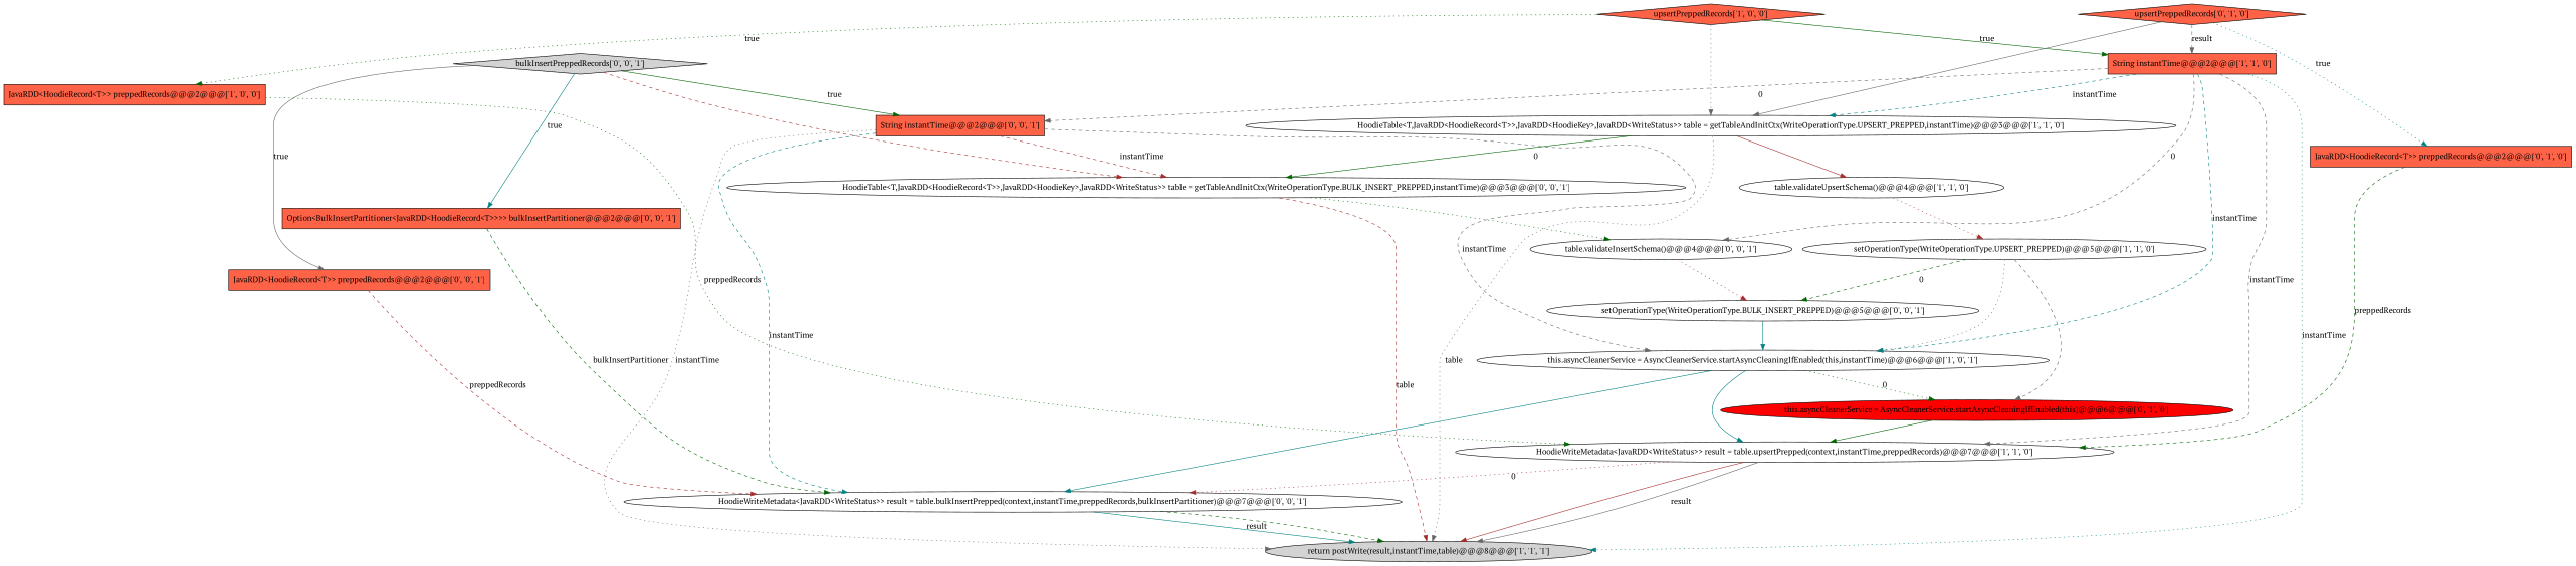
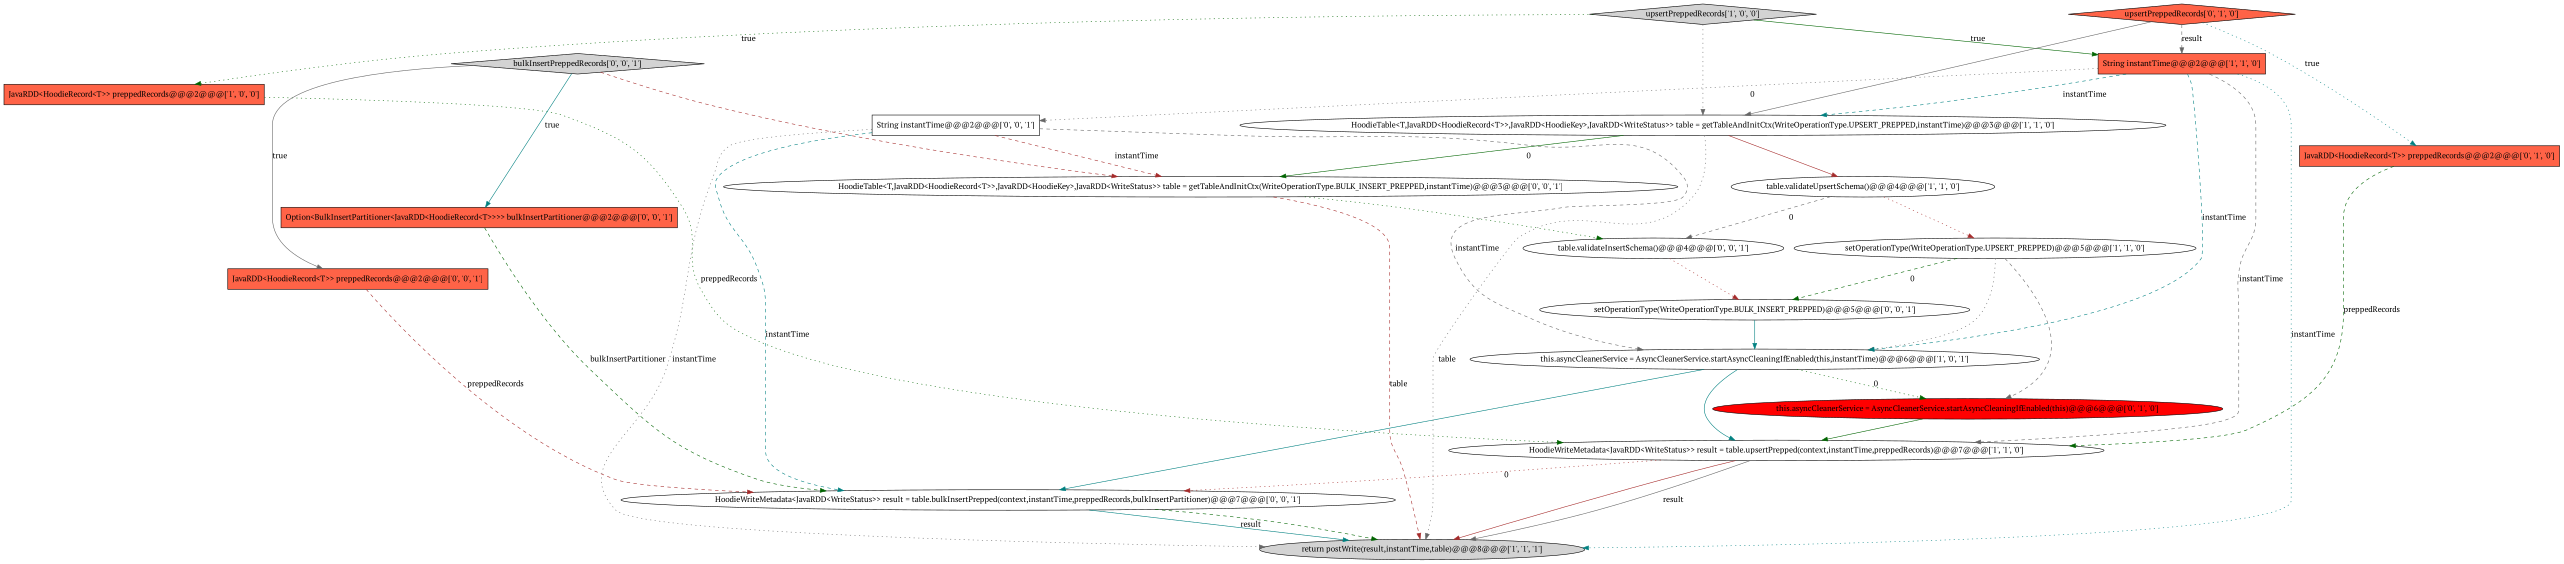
  digraph {
    fontname="PT Serif"
    node [fillcolor=white fontname="PT Serif" shape=ellipse style=filled]
    edge [color=gray40 fontname="PT Serif" style=dashed]
    n1 [label="HoodieTable<T,JavaRDD<HoodieRecord<T>>,JavaRDD<HoodieKey>,JavaRDD<WriteStatus>> table = getTableAndInitCtx(WriteOperationType.BULK_INSERT_PREPPED,instantTime)@@@3@@@['0', '0', '1']"]
    n2 [label="table.validateInsertSchema()@@@4@@@['0', '0', '1']"]
    n3 [fillcolor=lightgray label="return postWrite(result,instantTime,table)@@@8@@@['1', '1', '1']"]
    n4 [label="setOperationType(WriteOperationType.BULK_INSERT_PREPPED)@@@5@@@['0', '0', '1']"]
    n5 [label="setOperationType(WriteOperationType.UPSERT_PREPPED)@@@5@@@['1', '1', '0']"]
    n6 [label="this.asyncCleanerService = AsyncCleanerService.startAsyncCleaningIfEnabled(this,instantTime)@@@6@@@['1', '0', '1']"]
    n7 [fillcolor=red label="this.asyncCleanerService = AsyncCleanerService.startAsyncCleaningIfEnabled(this)@@@6@@@['0', '1', '0']"]
    n8 [label="HoodieWriteMetadata<JavaRDD<WriteStatus>> result = table.upsertPrepped(context,instantTime,preppedRecords)@@@7@@@['1', '1', '0']"]
    n9 [label="HoodieWriteMetadata<JavaRDD<WriteStatus>> result = table.bulkInsertPrepped(context,instantTime,preppedRecords,bulkInsertPartitioner)@@@7@@@['0', '0', '1']"]
    n10 [fillcolor=tomato label="String instantTime@@@2@@@['1', '1', '0']" shape=box]
-   n11 [fillcolor=tomato label="String instantTime@@@2@@@['0', '0', '1']" shape=box]
+   n11 [label="String instantTime@@@2@@@['0', '0', '1']" shape=box]
    n12 [label="HoodieTable<T,JavaRDD<HoodieRecord<T>>,JavaRDD<HoodieKey>,JavaRDD<WriteStatus>> table = getTableAndInitCtx(WriteOperationType.UPSERT_PREPPED,instantTime)@@@3@@@['1', '1', '0']"]
    n13 [label="table.validateUpsertSchema()@@@4@@@['1', '1', '0']"]
    n14 [fillcolor=tomato label="Option<BulkInsertPartitioner<JavaRDD<HoodieRecord<T>>>> bulkInsertPartitioner@@@2@@@['0', '0', '1']" shape=box]
    n15 [fillcolor=tomato label="JavaRDD<HoodieRecord<T>> preppedRecords@@@2@@@['0', '1', '0']" shape=box]
-   n16 [fillcolor=tomato label="upsertPreppedRecords['1', '0', '0']" shape=diamond]
+   n16 [fillcolor=lightgray label="upsertPreppedRecords['1', '0', '0']" shape=diamond]
    n17 [fillcolor=tomato label="JavaRDD<HoodieRecord<T>> preppedRecords@@@2@@@['1', '0', '0']" shape=box]
    n18 [fillcolor=tomato label="JavaRDD<HoodieRecord<T>> preppedRecords@@@2@@@['0', '0', '1']" shape=box]
    n19 [fillcolor=lightgray label="bulkInsertPreppedRecords['0', '0', '1']" shape=diamond]
    n20 [fillcolor=tomato label="upsertPreppedRecords['0', '1', '0']" shape=diamond]
    n1 -> n2 [color=darkgreen style=dotted]
    n1 -> n3 [color=brown label=table]
    n2 -> n4 [color=brown style=dotted]
    n4 -> n6 [color=teal style=solid]
    n5 -> n4 [color=darkgreen label=0]
    n5 -> n6 [style=dotted]
    n5 -> n7
    n6 -> n7 [color=darkgreen label=0 style=dotted]
    n6 -> n8 [color=teal style=solid]
    n6 -> n9 [color=teal style=solid]
    n7 -> n8 [color=darkgreen style=solid]
    n8 -> n3 [color=brown style=solid]
    n8 -> n3 [label=result style=solid]
    n8 -> n9 [color=brown label=0 style=dotted]
    n9 -> n3 [color=teal label=result style=solid]
    n9 -> n3 [color=darkgreen]
    n10 -> n3 [color=teal label=instantTime style=dotted]
    n10 -> n6 [color=teal label=instantTime]
    n10 -> n8 [label=instantTime]
-   n10 -> n11 [label=0]
+   n10 -> n11 [label=0 style=dotted]
    n10 -> n12 [color=teal label=instantTime]
    n11 -> n1 [color=brown label=instantTime]
    n11 -> n3 [label=instantTime style=dotted]
    n11 -> n6 [label=instantTime]
    n11 -> n9 [color=teal label=instantTime]
    n12 -> n1 [color=darkgreen label=0 style=solid]
    n12 -> n3 [label=table style=dotted]
    n12 -> n13 [color=brown style=solid]
-   n10 -> n2 [label=0]
+   n13 -> n2 [label=0]
    n13 -> n5 [color=brown style=dotted]
    n14 -> n9 [color=darkgreen label=bulkInsertPartitioner]
    n15 -> n8 [color=darkgreen label=preppedRecords]
    n16 -> n10 [color=darkgreen label=true style=solid]
    n16 -> n12 [style=dotted]
    n16 -> n17 [color=darkgreen label=true style=dotted]
    n17 -> n8 [color=darkgreen label=preppedRecords style=dotted]
    n18 -> n9 [color=brown label=preppedRecords]
    n19 -> n1 [color=brown]
-   n19 -> n11 [color=darkgreen label=true style=solid]
    n19 -> n14 [color=teal label=true style=solid]
    n19 -> n18 [label=true style=solid]
    n20 -> n10 [label=result]
    n20 -> n12 [style=solid]
    n20 -> n15 [color=teal label=true style=dotted]
  }
